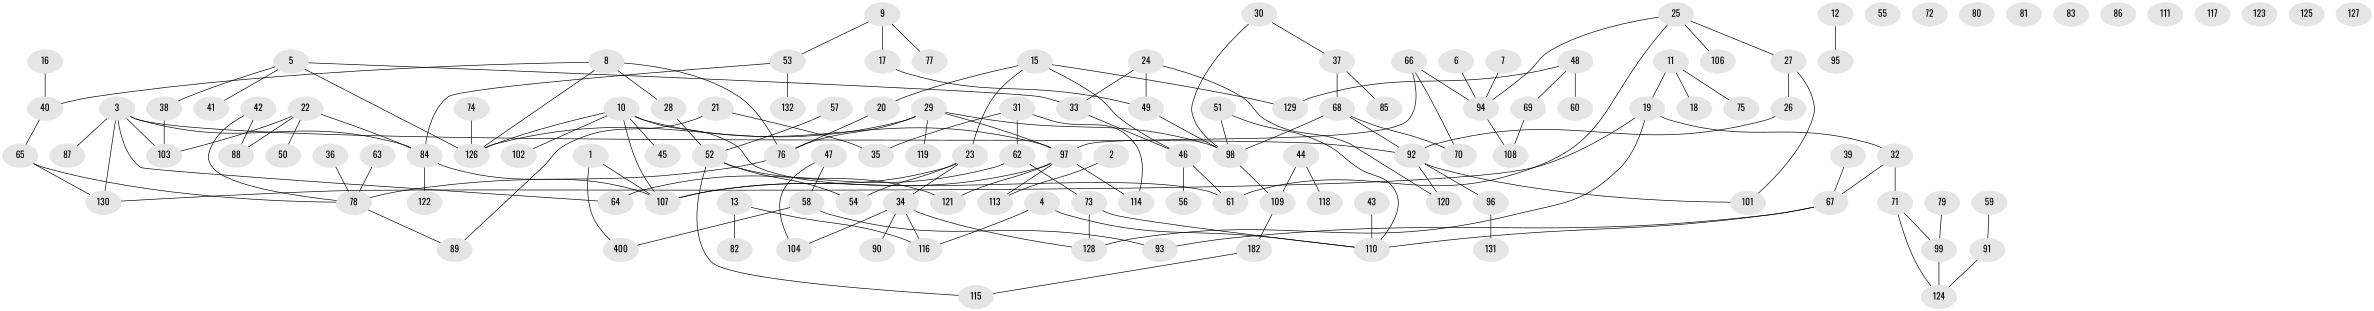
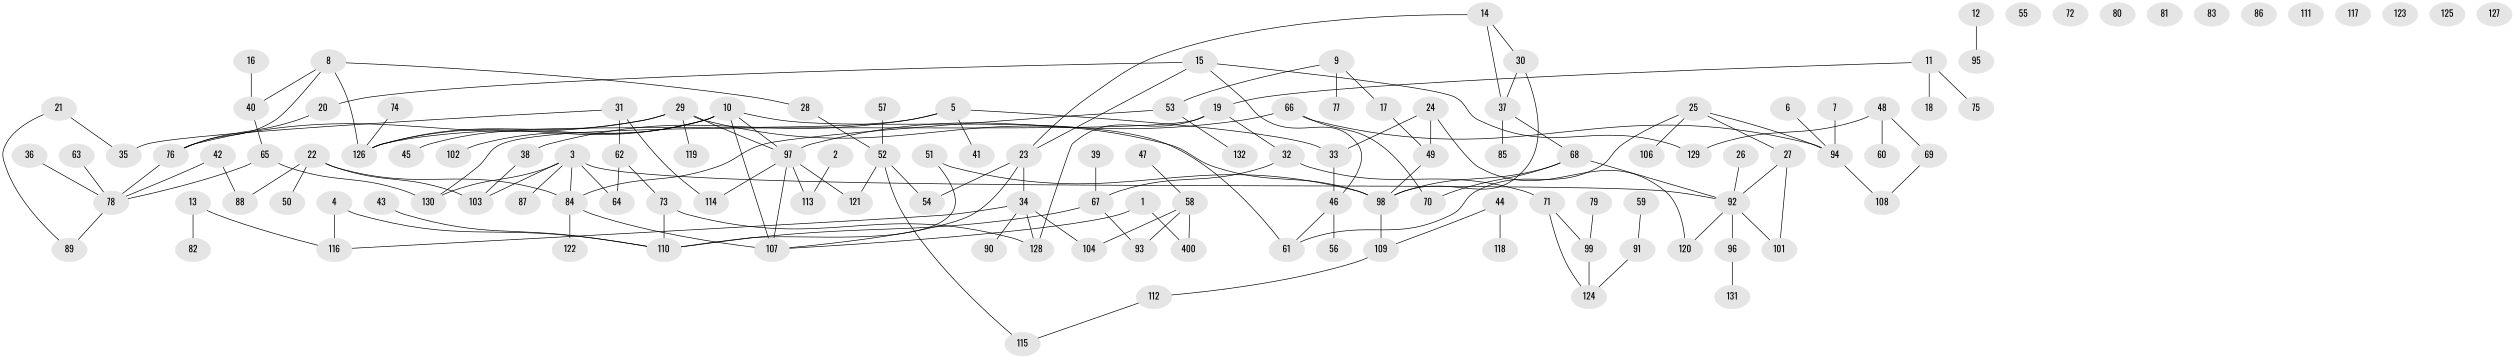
  graph {
    fontname=Oswald
    node [color=gray90 fontname=Oswald style=filled]
    edge [fontname=Oswald]
    n1 [label=400]
    1
    107
    2
    113
    3
    64
    84
    87
    92
    103
    130
    122
    120
    101
    96
    4
    110
    116
    5
    33
    38
    41
    126
    46
    6
    94
    108
    7
    8
    28
    40
    76
    52
    65
    78
    9
    17
    53
    77
    49
    132
    10
    45
    61
    97
    102
    114
    121
    11
    18
    19
    75
    32
    128
    12
    95
    13
    82
+   14
    23
    30
    37
    34
    54
    98
    68
    85
    15
    20
    129
    56
    16
    67
    71
    21
    35
    89
    22
    50
    88
    90
    104
    24
    25
    27
    106
    26
    115
    29
    119
    109
    31
    62
    73
    93
    99
    124
    36
    70
    39
    42
    43
    44
    118
-   112 [label=182]
+   112
    47
    58
    48
    60
    69
    51
    55
    57
    59
    91
    63
    66
    72
    74
    79
    80
    81
    83
    86
    131
    111
    117
    123
    125
    127
    1 -- n1
    1 -- 107
    2 -- 113
    3 -- 64
    3 -- 84
    3 -- 87
    3 -- 92
    3 -- 103
    3 -- 130
    84 -- 107
    84 -- 122
    92 -- 120
    92 -- 101
    92 -- 96
    96 -- 131
    4 -- 110
    4 -- 116
    5 -- 33
    5 -- 38
    5 -- 41
    5 -- 126
    33 -- 46
    38 -- 103
    46 -- 61
    46 -- 56
    6 -- 94
    94 -- 108
    7 -- 94
    8 -- 126
    8 -- 28
    8 -- 40
    8 -- 76
    28 -- 52
    40 -- 65
    76 -- 78
    52 -- 121
    52 -- 54
    52 -- 115
    65 -- 130
    65 -- 78
    78 -- 89
    9 -- 17
    9 -- 53
    9 -- 77
    17 -- 49
    53 -- 84
    53 -- 132
    49 -- 98
    10 -- 107
    10 -- 126
    10 -- 45
    10 -- 61
    10 -- 97
    10 -- 102
    97 -- 107
    97 -- 113
    97 -- 114
    97 -- 121
    11 -- 18
    11 -- 19
    11 -- 75
    19 -- 130
    19 -- 32
    19 -- 128
    32 -- 67
    32 -- 71
    12 -- 95
    13 -- 116
    13 -- 82
+   14 -- 23
+   14 -- 30
+   14 -- 37
    23 -- 107
    23 -- 34
    23 -- 54
    30 -- 37
    30 -- 98
    37 -- 68
    37 -- 85
    34 -- 116
    34 -- 128
    34 -- 90
    34 -- 104
    98 -- 109
    68 -- 92
    68 -- 98
    68 -- 70
    15 -- 46
    15 -- 23
    15 -- 20
    15 -- 129
    20 -- 76
    16 -- 40
    67 -- 110
    67 -- 93
    71 -- 99
    71 -- 124
    21 -- 35
    21 -- 89
    22 -- 84
    22 -- 103
    22 -- 50
    22 -- 88
    24 -- 120
    24 -- 33
    24 -- 49
    25 -- 94
    25 -- 61
    25 -- 27
    25 -- 106
-   27 -- 26
+   27 -- 92
    27 -- 101
    26 -- 92
    29 -- 126
    29 -- 76
    29 -- 97
    29 -- 98
    29 -- 119
    109 -- 112
    31 -- 114
    31 -- 35
    31 -- 62
    62 -- 64
    62 -- 73
    73 -- 110
    73 -- 128
    99 -- 124
    36 -- 78
    39 -- 67
    42 -- 78
    42 -- 88
    43 -- 110
    44 -- 109
    44 -- 118
    112 -- 115
    47 -- 58
    58 -- n1
-   47 -- 104
+   58 -- 104
    58 -- 93
    48 -- 129
    48 -- 60
    48 -- 69
    69 -- 108
    51 -- 110
    51 -- 98
    57 -- 52
    59 -- 91
    91 -- 124
    63 -- 78
    66 -- 94
    66 -- 97
    66 -- 70
    74 -- 126
    79 -- 99
  }
